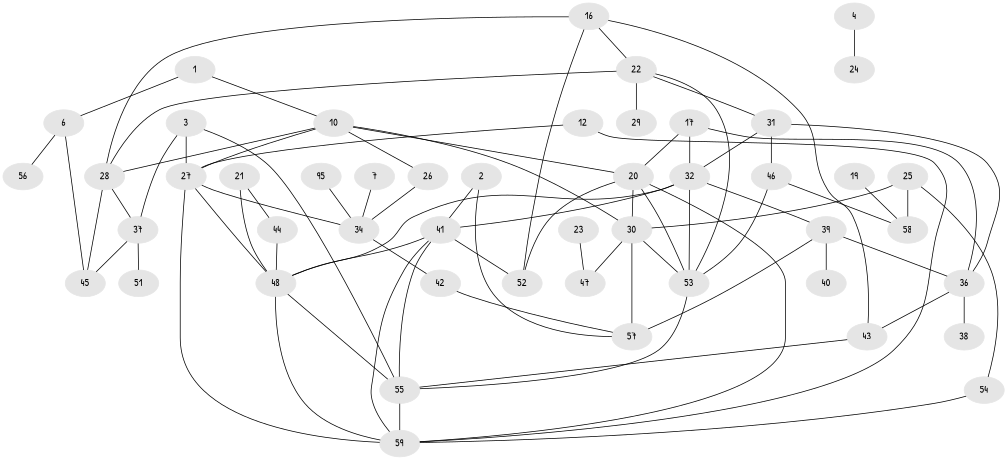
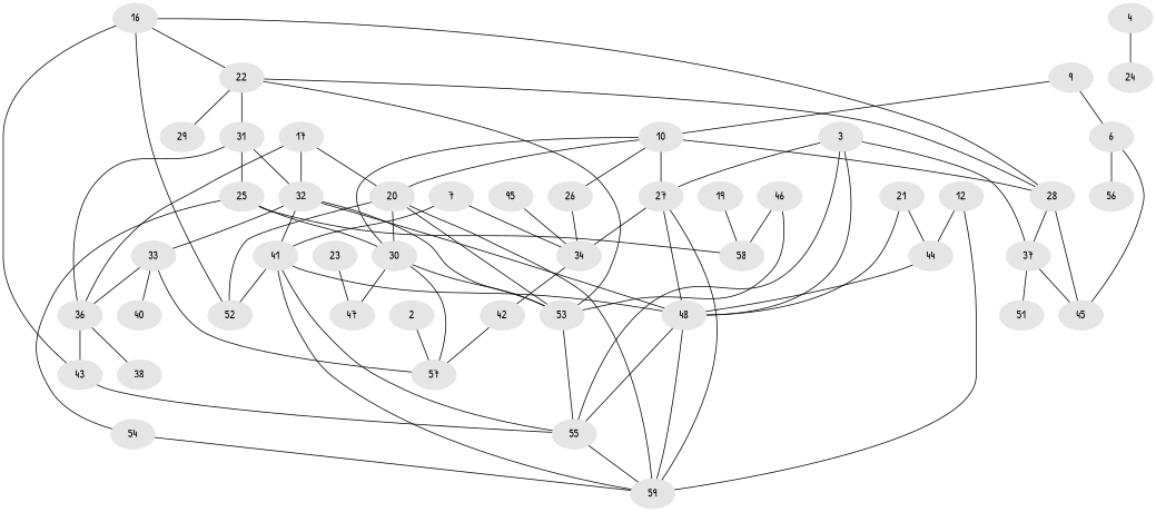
  graph {
    fontname="Patrick Hand"
    node [color=gray90 fontname="Patrick Hand" style=filled]
    edge [fontname="Patrick Hand" weight=1.0]
-   1
+   1 [label=9]
    6
    10
    45
    56
    27
    20
    26
    28
    30
    2
    41
    57
    48
    55
    59
    52
    3
    37
    34
    51
    4
    24
    7
    42
    53
    47
    12
    44
    n30 [label=95]
    16
    22
    43
    29
    31
    17
    32
    36
-   33 [label=39]
+   33
    38
    19
    58
    21
    46
    23
    25
    54
    40
    1 -- 6
    1 -- 10
    6 -- 45
    6 -- 56
    10 -- 27
    10 -- 20
    10 -- 26
    10 -- 28
    10 -- 30
    27 -- 48
    27 -- 59
    27 -- 34
    20 -- 30
    20 -- 59
    20 -- 52
    20 -- 53
    26 -- 34
    28 -- 45
    28 -- 37
    30 -- 57
    30 -- 53
    30 -- 47
-   2 -- 41
+   7 -- 41
    2 -- 57
    41 -- 48
    41 -- 55
    41 -- 59
    41 -- 52
    48 -- 55
    48 -- 59
    55 -- 59
    3 -- 27
+   3 -- 48
    3 -- 55
    3 -- 37
    37 -- 45
    37 -- 51
    34 -- 42
    4 -- 24
    7 -- 34
    42 -- 57
    53 -- 55
    12 -- 59
-   12 -- 27
+   12 -- 44
    44 -- 48
    n30 -- 34
    16 -- 28
    16 -- 52
    16 -- 22
    16 -- 43
    22 -- 28
    22 -- 53
    22 -- 29
    22 -- 31
    43 -- 55
    31 -- 32
    31 -- 36
-   31 -- 46
+   31 -- 25
    17 -- 20
    17 -- 32
    17 -- 36
    32 -- 41
    32 -- 48
    32 -- 53
    32 -- 33
    36 -- 43
    36 -- 38
    33 -- 57
    33 -- 36
    33 -- 40
    19 -- 58
    21 -- 48
    21 -- 44
    46 -- 53
    46 -- 58
    23 -- 47
    25 -- 30
    25 -- 58
    25 -- 54
    54 -- 59
  }
